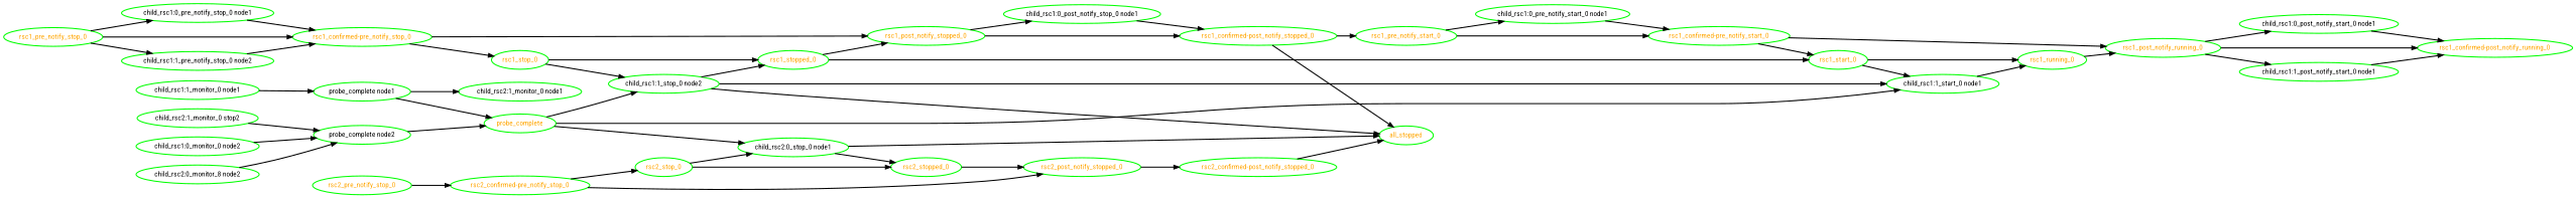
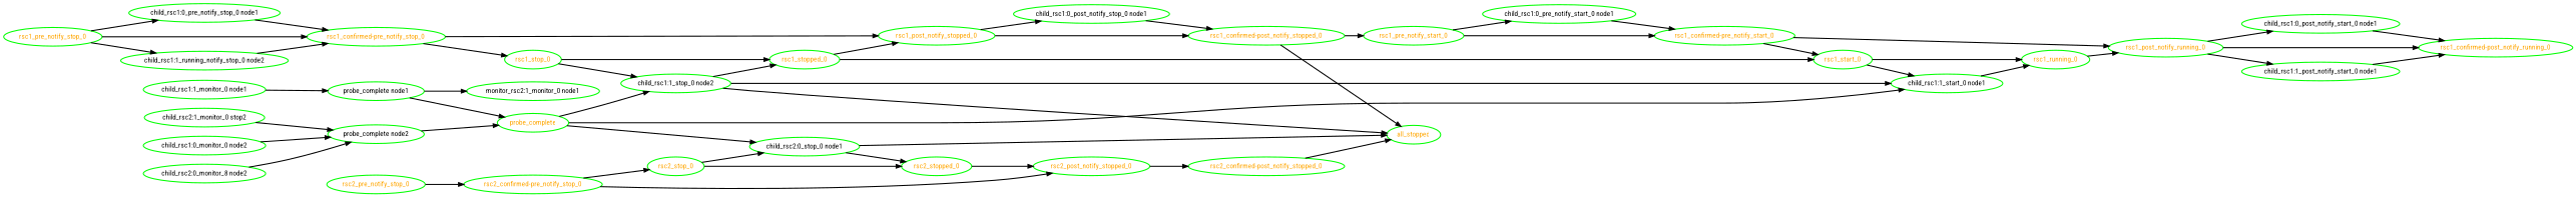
  digraph {
    fontname="Roboto Condensed"
    rankdir=LR
    node [color=green fontcolor=orange fontname="Roboto Condensed" style=bold]
    edge [fontname="Roboto Condensed" style=bold]
    "child_rsc1:0_monitor_0 node2" [fontcolor=black]
    "probe_complete node2" [fontcolor=black]
    probe_complete
    "child_rsc1:1_start_0 node1" [fontcolor=black]
    "child_rsc1:1_stop_0 node2" [fontcolor=black]
    "child_rsc2:0_stop_0 node1" [fontcolor=black]
    "child_rsc1:0_post_notify_start_0 node1" [fontcolor=black]
    "rsc1_confirmed-post_notify_running_0"
    "child_rsc1:0_post_notify_stop_0 node1" [fontcolor=black]
    "rsc1_confirmed-post_notify_stopped_0"
    all_stopped
    rsc1_pre_notify_start_0
    "child_rsc1:0_pre_notify_start_0 node1" [fontcolor=black]
    "rsc1_confirmed-pre_notify_start_0"
    rsc1_post_notify_running_0
    rsc1_start_0
    "child_rsc1:1_post_notify_start_0 node1" [fontcolor=black]
    rsc1_running_0
    "child_rsc1:0_pre_notify_stop_0 node1" [fontcolor=black]
    "rsc1_confirmed-pre_notify_stop_0"
    rsc1_post_notify_stopped_0
    rsc1_stop_0
    rsc1_stopped_0
    "child_rsc1:1_monitor_0 node1" [fontcolor=black]
    "probe_complete node1" [fontcolor=black]
-   "child_rsc2:1_monitor_0 node1" [fontcolor=black]
-   "child_rsc1:1_pre_notify_stop_0 node2" [fontcolor=black]
+   "child_rsc2:1_monitor_0 node1" [fontcolor=black label="monitor_rsc2:1_monitor_0 node1"]
+   "child_rsc1:1_pre_notify_stop_0 node2" [fontcolor=black label="child_rsc1:1_running_notify_stop_0 node2"]
    n28 [fontcolor=black label="child_rsc2:0_monitor_8 node2"]
    "rsc2_confirmed-pre_notify_stop_0"
    rsc2_post_notify_stopped_0
    rsc2_stop_0
    "rsc2_confirmed-post_notify_stopped_0"
    rsc2_stopped_0
    n34 [fontcolor=black label="child_rsc2:1_monitor_0 stop2"]
    rsc1_pre_notify_stop_0
    rsc2_pre_notify_stop_0
    "child_rsc1:0_monitor_0 node2" -> "probe_complete node2"
    "probe_complete node2" -> probe_complete
    probe_complete -> "child_rsc1:1_start_0 node1"
    probe_complete -> "child_rsc1:1_stop_0 node2"
    probe_complete -> "child_rsc2:0_stop_0 node1"
    "child_rsc1:1_start_0 node1" -> rsc1_running_0
    "child_rsc1:1_stop_0 node2" -> "child_rsc1:1_start_0 node1"
    "child_rsc1:1_stop_0 node2" -> all_stopped
    "child_rsc1:1_stop_0 node2" -> rsc1_stopped_0
    "child_rsc2:0_stop_0 node1" -> all_stopped
    "child_rsc2:0_stop_0 node1" -> rsc2_stopped_0
    "child_rsc1:0_post_notify_start_0 node1" -> "rsc1_confirmed-post_notify_running_0"
    "child_rsc1:0_post_notify_stop_0 node1" -> "rsc1_confirmed-post_notify_stopped_0"
    "rsc1_confirmed-post_notify_stopped_0" -> all_stopped
    "rsc1_confirmed-post_notify_stopped_0" -> rsc1_pre_notify_start_0
    rsc1_pre_notify_start_0 -> "child_rsc1:0_pre_notify_start_0 node1"
    rsc1_pre_notify_start_0 -> "rsc1_confirmed-pre_notify_start_0"
    "child_rsc1:0_pre_notify_start_0 node1" -> "rsc1_confirmed-pre_notify_start_0"
    "rsc1_confirmed-pre_notify_start_0" -> rsc1_post_notify_running_0
    "rsc1_confirmed-pre_notify_start_0" -> rsc1_start_0
    rsc1_post_notify_running_0 -> "child_rsc1:0_post_notify_start_0 node1"
    rsc1_post_notify_running_0 -> "rsc1_confirmed-post_notify_running_0"
    rsc1_post_notify_running_0 -> "child_rsc1:1_post_notify_start_0 node1"
    rsc1_start_0 -> "child_rsc1:1_start_0 node1"
    rsc1_start_0 -> rsc1_running_0
    "child_rsc1:1_post_notify_start_0 node1" -> "rsc1_confirmed-post_notify_running_0"
    rsc1_running_0 -> rsc1_post_notify_running_0
    "child_rsc1:0_pre_notify_stop_0 node1" -> "rsc1_confirmed-pre_notify_stop_0"
    "rsc1_confirmed-pre_notify_stop_0" -> rsc1_post_notify_stopped_0
    "rsc1_confirmed-pre_notify_stop_0" -> rsc1_stop_0
    rsc1_post_notify_stopped_0 -> "child_rsc1:0_post_notify_stop_0 node1"
    rsc1_post_notify_stopped_0 -> "rsc1_confirmed-post_notify_stopped_0"
    rsc1_stop_0 -> "child_rsc1:1_stop_0 node2"
    rsc1_stop_0 -> rsc1_stopped_0
    rsc1_stopped_0 -> rsc1_start_0
    rsc1_stopped_0 -> rsc1_post_notify_stopped_0
    "child_rsc1:1_monitor_0 node1" -> "probe_complete node1"
    "probe_complete node1" -> probe_complete
    "probe_complete node1" -> "child_rsc2:1_monitor_0 node1"
    "child_rsc1:1_pre_notify_stop_0 node2" -> "rsc1_confirmed-pre_notify_stop_0"
    n28 -> "probe_complete node2"
    "rsc2_confirmed-pre_notify_stop_0" -> rsc2_post_notify_stopped_0
    "rsc2_confirmed-pre_notify_stop_0" -> rsc2_stop_0
    rsc2_post_notify_stopped_0 -> "rsc2_confirmed-post_notify_stopped_0"
    rsc2_stop_0 -> "child_rsc2:0_stop_0 node1"
    rsc2_stop_0 -> rsc2_stopped_0
    "rsc2_confirmed-post_notify_stopped_0" -> all_stopped
    rsc2_stopped_0 -> rsc2_post_notify_stopped_0
    n34 -> "probe_complete node2"
    rsc1_pre_notify_stop_0 -> "child_rsc1:0_pre_notify_stop_0 node1"
    rsc1_pre_notify_stop_0 -> "rsc1_confirmed-pre_notify_stop_0"
    rsc1_pre_notify_stop_0 -> "child_rsc1:1_pre_notify_stop_0 node2"
    rsc2_pre_notify_stop_0 -> "rsc2_confirmed-pre_notify_stop_0"
  }
